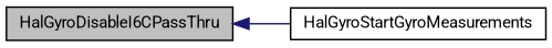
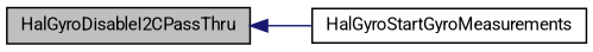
  digraph {
    rankdir=LR
    fontname=Roboto
    node [color=black fontname=Roboto fontsize=10 shape=record style=filled]
-   n1 [fillcolor=grey75 fontcolor=black height=0.2 label=HalGyroDisableI6CPassThru width=0.4]
+   n1 [fillcolor=grey75 fontcolor=black height=0.2 label=HalGyroDisableI2CPassThru width=0.4]
    n2 [fillcolor=white height=0.2 label=HalGyroStartGyroMeasurements width=0.4]
    n1 -> n2 [color=midnightblue dir=back fontname=Roboto fontsize=10 labelfontname=Helvetica labelfontsize=10 style=solid]
  }
